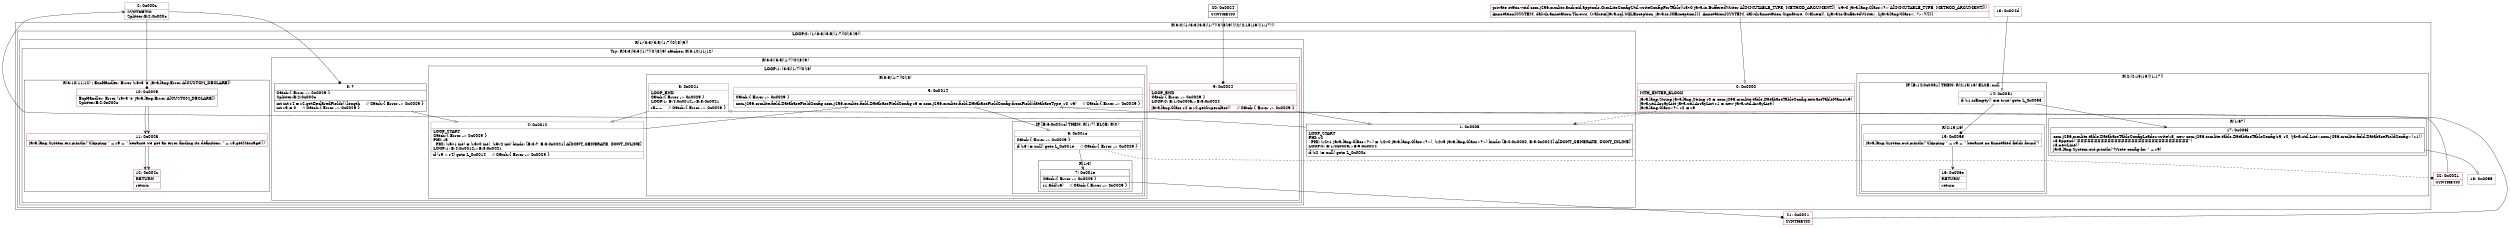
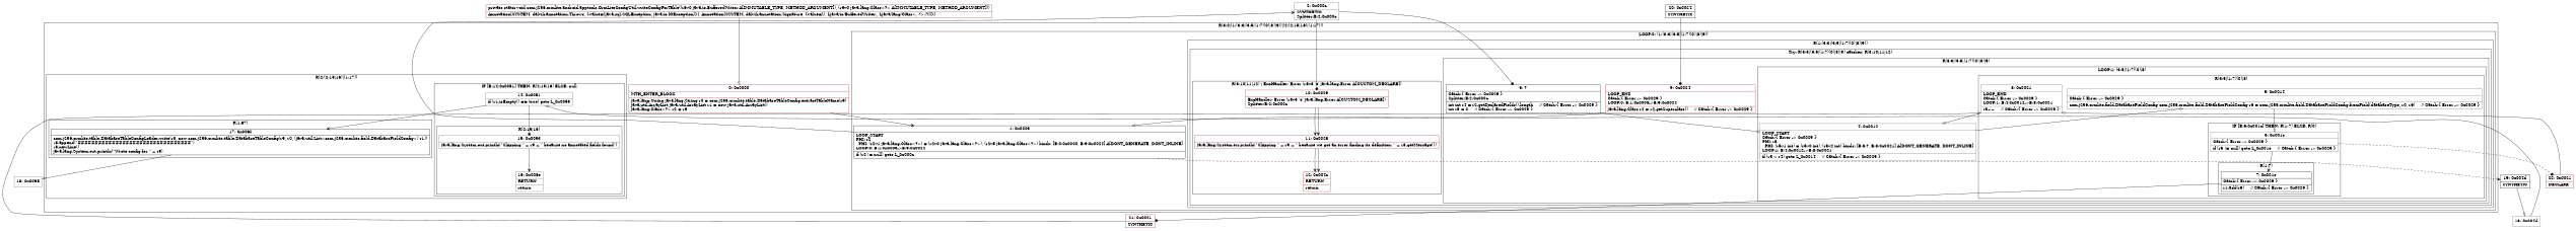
  digraph {
    node [color=gray40 shape=record]
    edge [arrowhead=onormal]
    n1 [color=black label="{7\:\ 0x001e|Catch:\{ Error \-\> 0x0029 \}\l|r1.add(r6)     \/\/ Catch:\{ Error \-\> 0x0029 \}\l}"]
    n2 [label="{6\:\ 0x001c|Catch:\{ Error \-\> 0x0029 \}\l|if (r6 != null) goto L_0x001e     \/\/ Catch:\{ Error \-\> 0x0029 \}\l}"]
    n3 [label="{5\:\ 0x0014|Catch:\{ Error \-\> 0x0029 \}\l|com.j256.ormlite.field.DatabaseFieldConfig com.j256.ormlite.field.DatabaseFieldConfig r6 = com.j256.ormlite.field.DatabaseFieldConfig.fromField(databaseType, r0, r6)     \/\/ Catch:\{ Error \-\> 0x0029 \}\l}"]
    n4 [label="{8\:\ 0x0021|LOOP_END\lCatch:\{ Error \-\> 0x0029 \}\lLOOP:1: B:4:0x0012\-\>B:8:0x0021\l|r5++     \/\/ Catch:\{ Error \-\> 0x0029 \}\l}"]
    n5 [label="{4\:\ 0x0012|LOOP_START\lCatch:\{ Error \-\> 0x0029 \}\lPHI: r5 \l  PHI: (r5v1 int) = (r5v0 int), (r5v2 int) binds: [B:3:?, B:8:0x0021] A[DONT_GENERATE, DONT_INLINE]\lLOOP:1: B:4:0x0012\-\>B:8:0x0021\l|if (r5 \< r4) goto L_0x0014     \/\/ Catch:\{ Error \-\> 0x0029 \}\l}"]
    n6 [color=black label="{3\:\ ?|Catch:\{ Error \-\> 0x0029 \}\lSplitter:B:2:0x000c\l|int int r4 = r2.getDeclaredFields().length     \/\/ Catch:\{ Error \-\> 0x0029 \}\lint r5 = 0     \/\/ Catch:\{ Error \-\> 0x0029 \}\l}"]
    n7 [color=brown label="{9\:\ 0x0024|LOOP_END\lCatch:\{ Error \-\> 0x0029 \}\lLOOP:0: B:1:0x000a\-\>B:9:0x0024\l|java.lang.Class r2 = r2.getSuperclass()     \/\/ Catch:\{ Error \-\> 0x0029 \}\l}"]
    n8 [color=brown label="{10\:\ 0x0029|ExcHandler: Error (r8v3 'e' java.lang.Error A[CUSTOM_DECLARE])\lSplitter:B:2:0x000c\l}"]
    n9 [color=brown label="{11\:\ 0x002a|java.lang.System.err.println(\"Skipping \" + r9 + \" because we got an error finding its definition: \" + r8.getMessage())\l}"]
    n10 [color=brown label="{12\:\ 0x004c|RETURN\l|return\l}"]
    n11 [color=black label="{1\:\ 0x000a|LOOP_START\lPHI: r2 \l  PHI: (r2v1 java.lang.Class\<?\>) = (r2v0 java.lang.Class\<?\>), (r2v5 java.lang.Class\<?\>) binds: [B:0:0x0000, B:9:0x0024] A[DONT_GENERATE, DONT_INLINE]\lLOOP:0: B:1:0x000a\-\>B:9:0x0024\l|if (r2 != null) goto L_0x000c\l}"]
    n12 [label="{15\:\ 0x0053|java.lang.System.out.println(\"Skipping \" + r9 + \" because no annotated fields found\")\l}"]
    n13 [label="{16\:\ 0x006e|RETURN\l|return\l}"]
    n14 [label="{14\:\ 0x0051|if (r1.isEmpty() == true) goto L_0x0053\l}"]
    n15 [color=black label="{17\:\ 0x006f|com.j256.ormlite.table.DatabaseTableConfigLoader.write(r8, new com.j256.ormlite.table.DatabaseTableConfig(r9, r0, (java.util.List\<com.j256.ormlite.field.DatabaseFieldConfig\>) r1))\lr8.append(\"#################################\")\lr8.newLine()\ljava.lang.System.out.println(\"Wrote config for \" + r9)\l}"]
    n16 [color=brown label="{0\:\ 0x0000|MTH_ENTER_BLOCK\l|java.lang.String java.lang.String r0 = com.j256.ormlite.table.DatabaseTableConfig.extractTableName(r9)\ljava.util.ArrayList java.util.ArrayList r1 = new java.util.ArrayList()\ljava.lang.Class\<?\> r2 = r9\l}"]
    n17 [color=brown label="{21\:\ 0x0021|SYNTHETIC\l}"]
-   n18 [color=brown label="{22\:\ 0x0021|SYNTHETIC\l}"]
+   n18 [color=brown label="{22\:\ 0x0021|DECLARE\l}"]
    n19 [label="{2\:\ 0x000c|SYNTHETIC\lSplitter:B:2:0x000c\l}"]
+   n20 [color=black label="{19\:\ 0x004d|SYNTHETIC\l}"]
    n21 [label="{18\:\ 0x0095}"]
    n22 [label="{13\:\ 0x004d}"]
    n23 [color=black label="{20\:\ 0x0024|SYNTHETIC\l}"]
    n24 [color=brown label="{private static void com.j256.ormlite.android.apptools.OrmLiteConfigUtil.writeConfigForTable((r8v0 java.io.BufferedWriter A[IMMUTABLE_TYPE, METHOD_ARGUMENT]), (r9v0 java.lang.Class\<?\> A[IMMUTABLE_TYPE, METHOD_ARGUMENT]))  | Annotation[SYSTEM, dalvik.annotation.Throws, \{value=[java.sql.SQLException, java.io.IOException]\}], Annotation[SYSTEM, dalvik.annotation.Signature, \{value=[(, Ljava\/io\/BufferedWriter;, Ljava\/lang\/Class\<, *\>;)V]\}]\l}"]
    subgraph cluster_1 {
      label="R(3:0|(1:(3:3|(3:5|(1:7)(0)|8)|9))|(2:(2:15|16)|(1:17)))"
      n16
      subgraph cluster_2 {
        label="LOOP:0: (1:(3:3|(3:5|(1:7)(0)|8)|9))"
        n11
        subgraph cluster_3 {
          label="R(1:(3:3|(3:5|(1:7)(0)|8)|9))"
          subgraph cluster_4 {
            label="Try: R(3:3|(3:5|(1:7)(0)|8)|9) catches: R(3:10|11|12)"
            subgraph cluster_5 {
              label="R(3:3|(3:5|(1:7)(0)|8)|9)"
              n6
              n7
              subgraph cluster_6 {
                label="LOOP:1: (3:5|(1:7)(0)|8)"
                n5
                subgraph cluster_7 {
                  label="R(3:5|(1:7)(0)|8)"
                  n3
                  n4
                  subgraph cluster_8 {
                    label="IF [B:6:0x001c] THEN: R(1:7) ELSE: R(0)"
                    n2
                    subgraph cluster_9 {
-                     label="R(1:3)"
+                     label="R(1:7)"
                      n1
                    }
                    subgraph cluster_10 {
                      label="R(0)"
                    }
                  }
                }
              }
            }
            subgraph cluster_11 {
              label="R(3:10|11|12) | ExcHandler: Error (r8v3 'e' java.lang.Error A[CUSTOM_DECLARE])\l"
              n8
              n9
              n10
            }
          }
        }
      }
      subgraph cluster_12 {
        label="R(2:(2:15|16)|(1:17))"
        subgraph cluster_13 {
          label="IF [B:14:0x0051] THEN: R(2:15|16) ELSE: null"
          n14
          subgraph cluster_14 {
            label="R(2:15|16)"
            n12
            n13
          }
        }
        subgraph cluster_15 {
          label="R(1:67)"
          n15
        }
      }
    }
    subgraph cluster_16 {
      label="R(3:10|11|12) | ExcHandler: Error (r8v3 'e' java.lang.Error A[CUSTOM_DECLARE])\l"
    }
    n1 -> n17 [arrowhead=dot]
    n2 -> n1 [arrowhead=vee]
    n2 -> n18 [arrowhead=dot style=dashed]
    n3 -> n2
    n4 -> n5
    n5 -> n3
    n6 -> n5
    n7 -> n11
    n8 -> n9 [arrowhead=vee]
    n8 -> n9 [arrowhead=vee]
    n9 -> n10 [arrowhead=vee]
    n9 -> n10 [arrowhead=vee]
    n11 -> n19 [arrowhead=vee]
+   n11 -> n20 [arrowhead=vee style=dashed]
    n12 -> n13 [arrowhead=vee]
    n14 -> n12 [arrowhead=dot]
    n14 -> n15 [arrowhead=vee style=solid]
    n15 -> n21
-   n16 -> n11 [arrowhead=vee style=dashed]
-   n17 -> n3
+   n16 -> n11 [arrowhead=vee]
+   n17 -> n4
    n18 -> n4
    n19 -> n6 [arrowhead=dot]
    n19 -> n8 [arrowhead=dot]
+   n20 -> n22
    n22 -> n14
    n23 -> n7 [arrowhead=dot]
    n24 -> n16
  }
